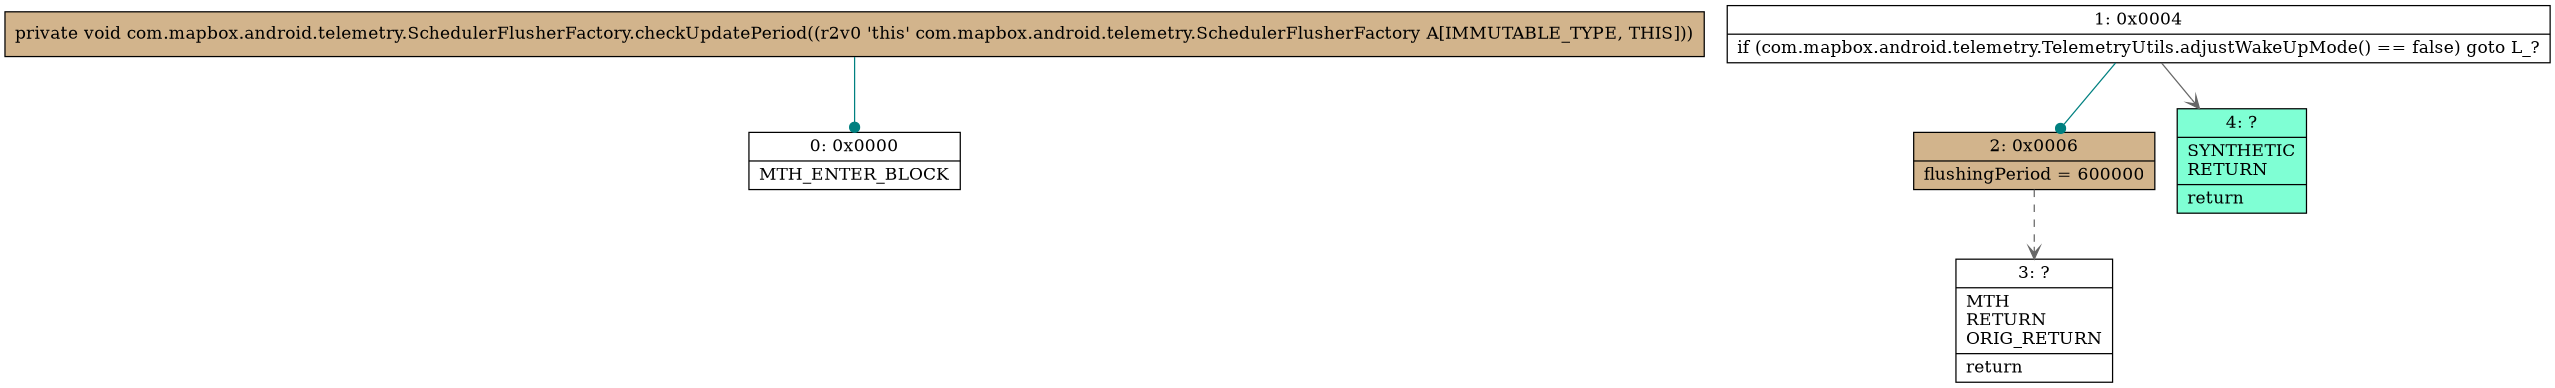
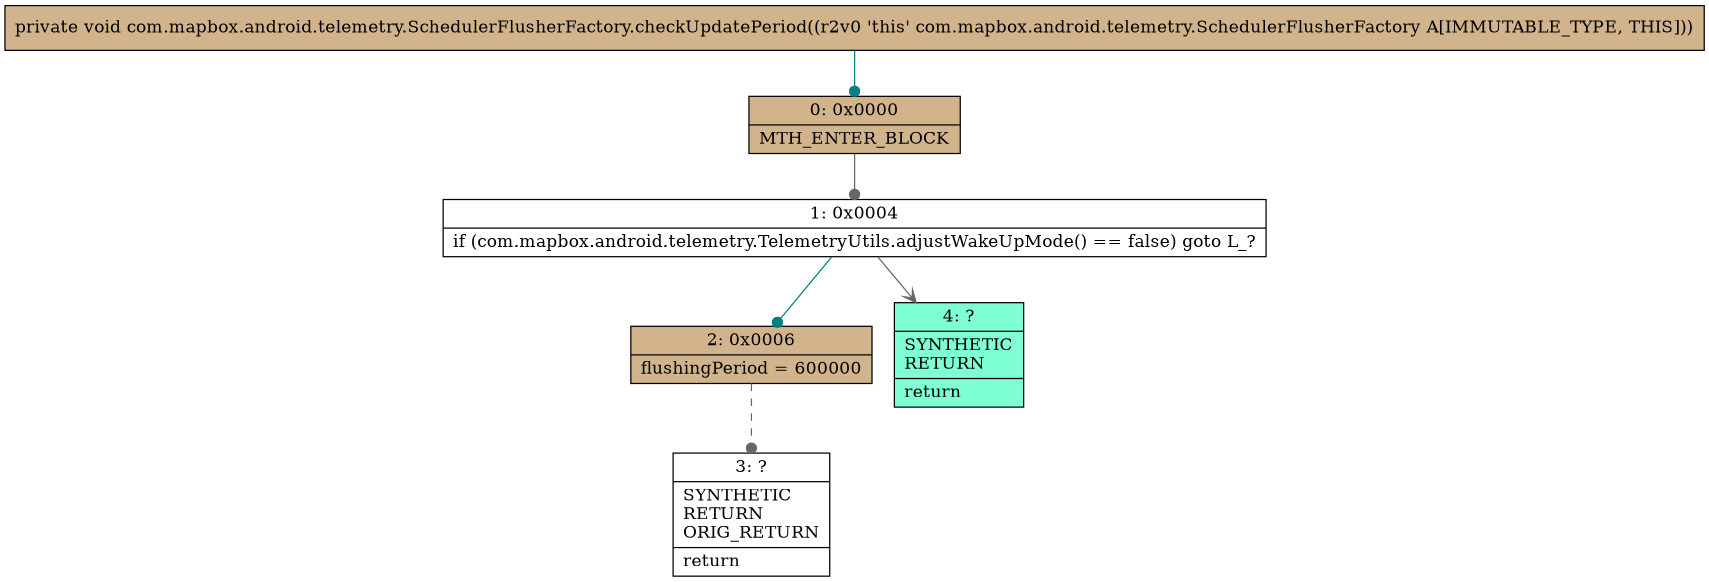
  digraph {
    node [fillcolor=tan shape=record style=filled]
    edge [arrowhead=dot color=gray40 style=solid]
-   n1 [fillcolor=white label="{0\:\ 0x0000|MTH_ENTER_BLOCK\l}"]
+   n1 [label="{0\:\ 0x0000|MTH_ENTER_BLOCK\l}"]
    n2 [fillcolor=white label="{1\:\ 0x0004|if (com.mapbox.android.telemetry.TelemetryUtils.adjustWakeUpMode() == false) goto L_?\l}"]
    n3 [label="{2\:\ 0x0006|flushingPeriod = 600000\l}"]
    n4 [fillcolor=aquamarine label="{4\:\ ?|SYNTHETIC\lRETURN\l|return\l}"]
-   n5 [fillcolor=white label="{3\:\ ?|MTH\lRETURN\lORIG_RETURN\l|return\l}"]
+   n5 [fillcolor=white label="{3\:\ ?|SYNTHETIC\lRETURN\lORIG_RETURN\l|return\l}"]
    n6 [label="{private void com.mapbox.android.telemetry.SchedulerFlusherFactory.checkUpdatePeriod((r2v0 'this' com.mapbox.android.telemetry.SchedulerFlusherFactory A[IMMUTABLE_TYPE, THIS])) }"]
+   n1 -> n2
    n2 -> n3 [color=teal]
    n2 -> n4 [arrowhead=vee]
-   n3 -> n5 [arrowhead=vee style=dashed]
+   n3 -> n5 [style=dashed]
    n6 -> n1 [color=teal]
  }
